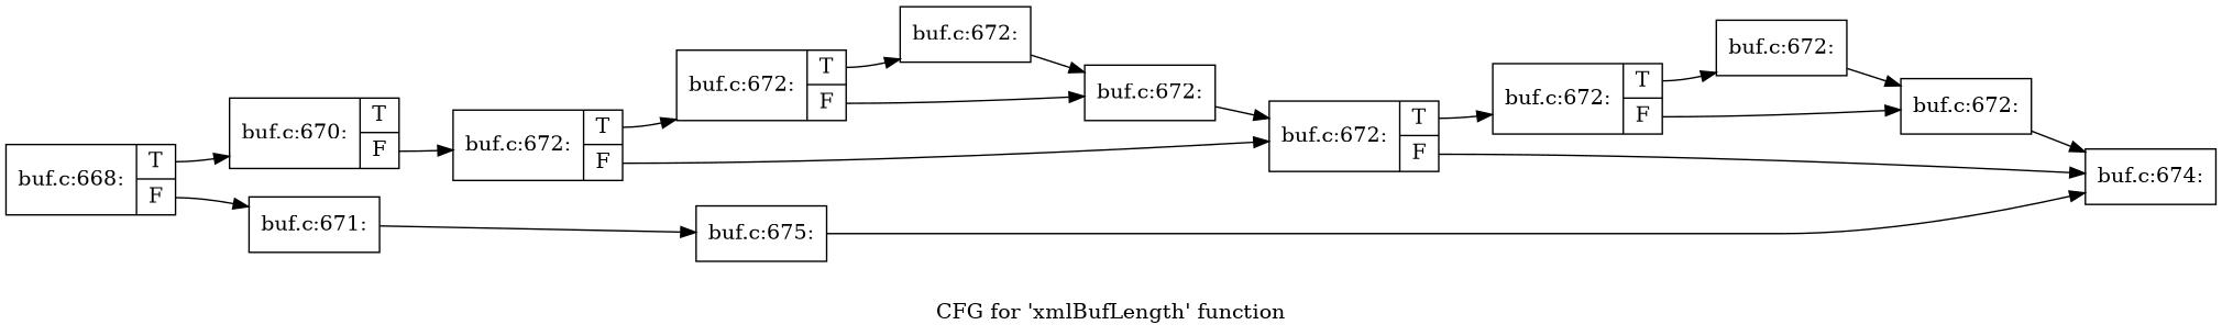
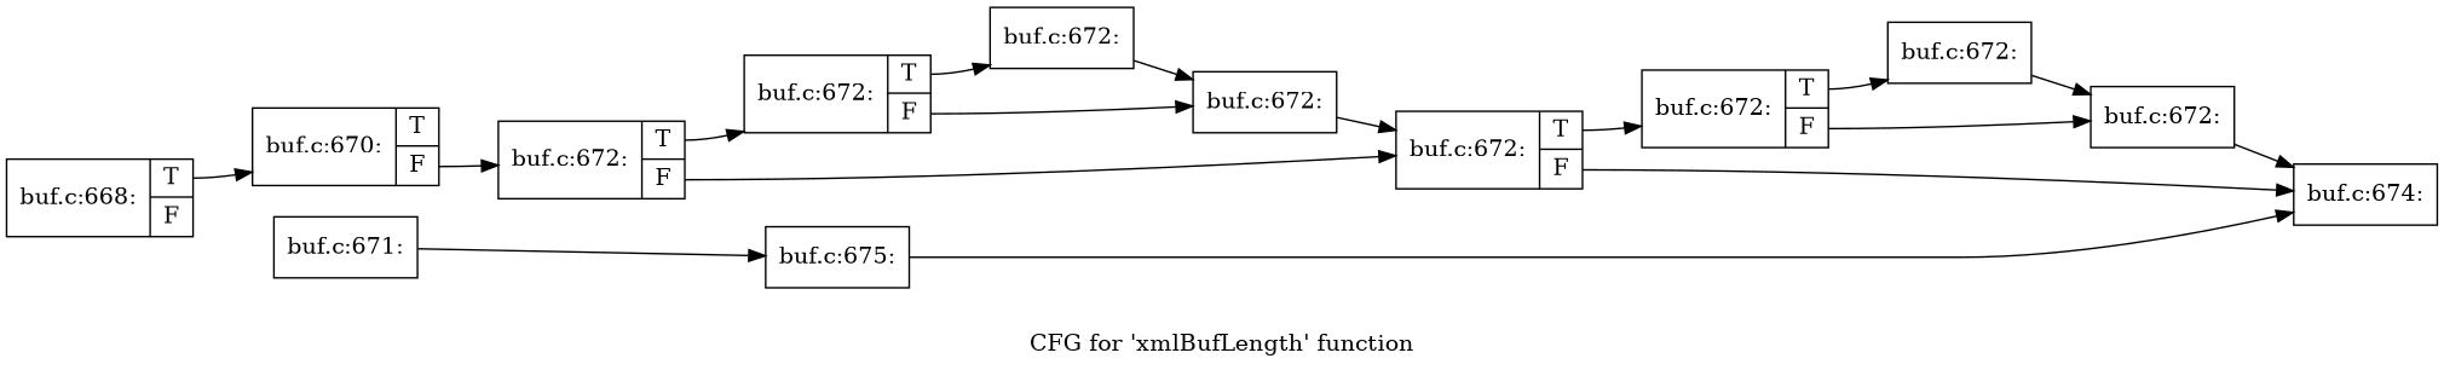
  digraph {
    label="CFG for 'xmlBufLength' function"
    rankdir=LR
    node [shape=record]
    n1 [label="{buf.c:668:|{<s0>T|<s1>F}}"]
    n2 [label="{buf.c:670:|{<s0>T|<s1>F}}"]
    n3 [label="{buf.c:671:}"]
    n4 [label="{buf.c:672:|{<s0>T|<s1>F}}"]
    n5 [label="{buf.c:675:}"]
    n6 [label="{buf.c:672:|{<s0>T|<s1>F}}"]
    n7 [label="{buf.c:672:|{<s0>T|<s1>F}}"]
    n8 [label="{buf.c:674:}"]
    n9 [label="{buf.c:672:}"]
    n10 [label="{buf.c:672:}"]
    n11 [label="{buf.c:672:|{<s0>T|<s1>F}}"]
    n12 [label="{buf.c:672:}"]
    n13 [label="{buf.c:672:}"]
    n1 -> n2 [tailport=s0]
-   n1 -> n3 [tailport=s1]
    n2 -> n4 [tailport=s1]
    n3 -> n5
    n4 -> n6 [tailport=s0]
    n4 -> n7 [tailport=s1]
    n5 -> n8
    n6 -> n9 [tailport=s0]
    n6 -> n10 [tailport=s1]
    n7 -> n8 [tailport=s1]
    n7 -> n11 [tailport=s0]
    n9 -> n10
    n10 -> n7
    n11 -> n12 [tailport=s0]
    n11 -> n13 [tailport=s1]
    n12 -> n13
    n13 -> n8
  }
